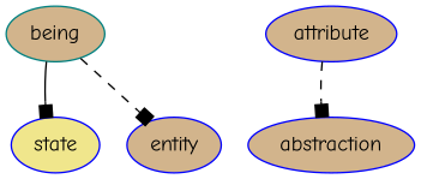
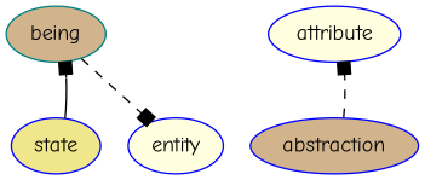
  digraph {
    fontname="Comic Neue"
    node [color=blue fillcolor=tan fontname="Comic Neue" style=filled]
    edge [arrowhead=box fontname="Comic Neue" style=dashed]
    being [color=teal]
    state [fillcolor=khaki]
-   entity
-   attribute
+   entity [fillcolor=lightyellow]
+   attribute [fillcolor=lightyellow]
    abstraction
-   being -> state [style=solid]
+   state -> being [style=solid]
    being -> entity
-   attribute -> abstraction
+   abstraction -> attribute
  }
